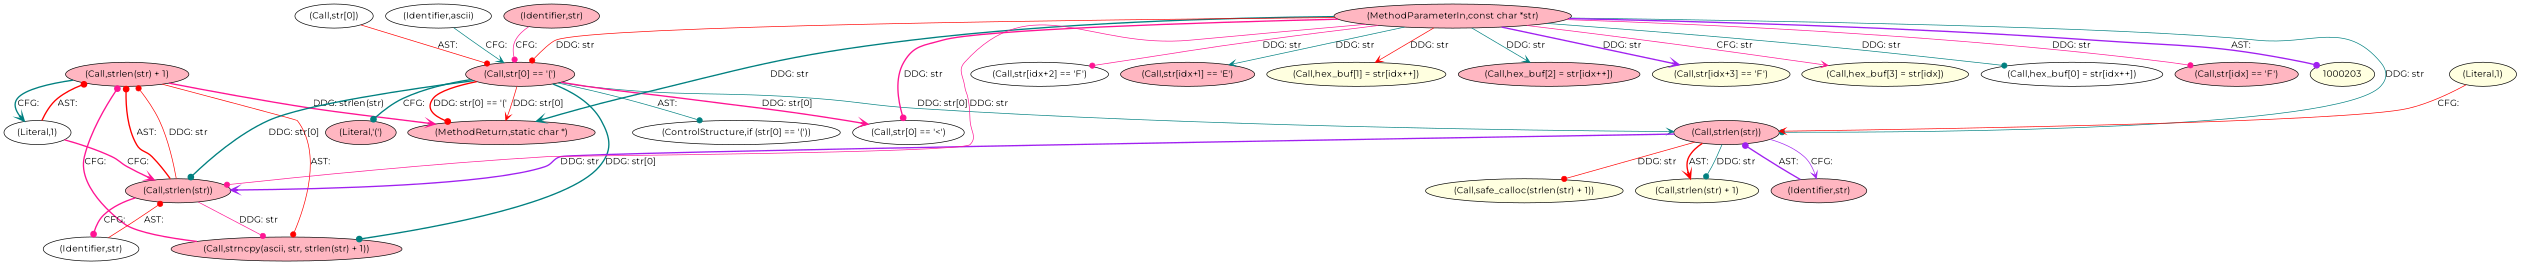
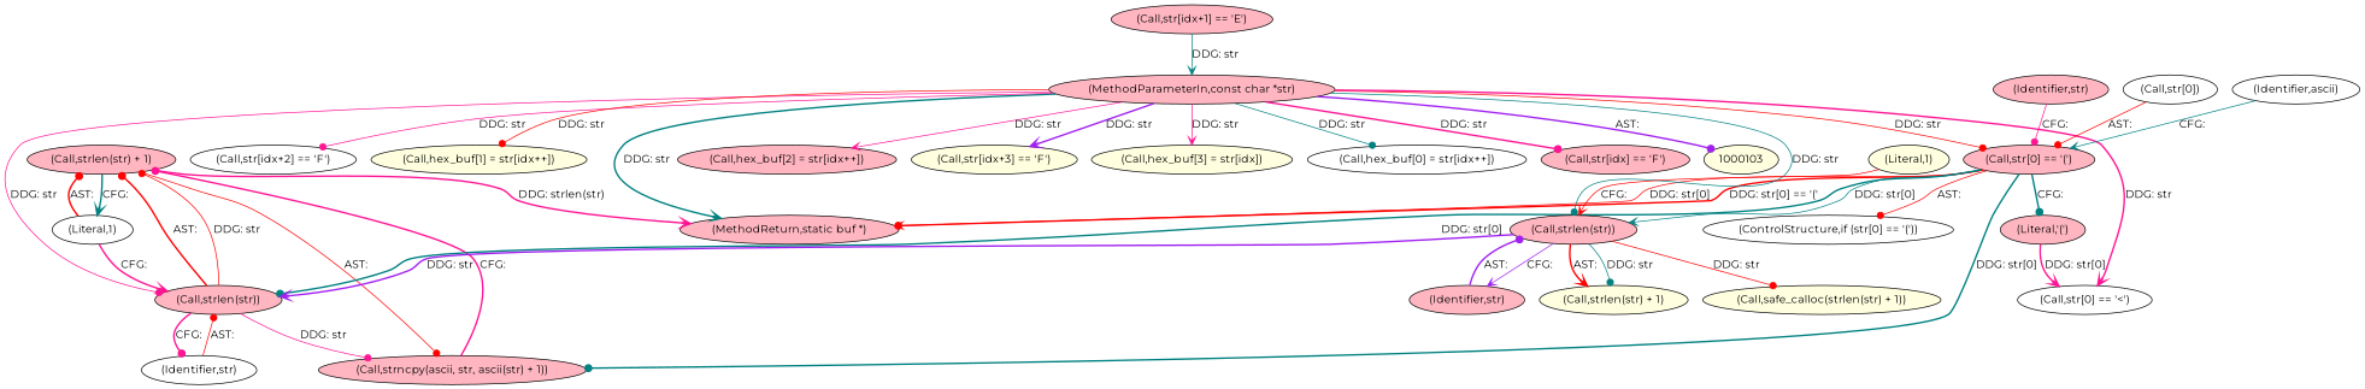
  digraph {
    fontname=Montserrat
    node [fillcolor=lightpink fontname=Montserrat style=filled]
    edge [arrowhead=dot color=red fontname=Montserrat style=solid]
    n1 [label="(Call,strlen(str) + 1)"]
-   n2 [label="(MethodReturn,static char *)"]
-   n3 [label="(Call,strncpy(ascii, str, strlen(str) + 1))"]
+   n2 [label="(MethodReturn,static buf *)"]
+   n3 [label="(Call,strncpy(ascii, str, ascii(str) + 1))"]
    n4 [fillcolor=white label="(Literal,1)"]
    n5 [label="(Call,strlen(str))"]
    n6 [fillcolor=white label="(Identifier,str)"]
    n7 [label="(Call,str[0] == '(')"]
    n8 [label="(Call,strlen(str))"]
    n9 [fillcolor=white label="(ControlStructure,if (str[0] == '('))"]
    n10 [label="(Literal,'(')"]
    n11 [fillcolor=white label="(Call,str[0] == '<')"]
    n12 [label="(Identifier,str)"]
    n13 [fillcolor=lightyellow label="(Call,safe_calloc(strlen(str) + 1))"]
    n14 [fillcolor=lightyellow label="(Call,strlen(str) + 1)"]
    n15 [label="(MethodParameterIn,const char *str)"]
    n16 [fillcolor=white label="(Call,str[idx+2] == 'F')"]
    n17 [label="(Call,str[idx+1] == 'E')"]
    n18 [fillcolor=lightyellow label="(Call,hex_buf[1] = str[idx++])"]
    n19 [label="(Call,hex_buf[2] = str[idx++])"]
    n20 [fillcolor=lightyellow label="(Call,str[idx+3] == 'F')"]
    n21 [fillcolor=lightyellow label="(Call,hex_buf[3] = str[idx])"]
    n22 [fillcolor=white label="(Call,hex_buf[0] = str[idx++])"]
    n23 [label="(Call,str[idx] == 'F')"]
-   1000103 [fillcolor=lightyellow label=1000203]
+   1000103 [fillcolor=lightyellow]
    n25 [fillcolor=lightyellow label="(Literal,1)"]
    n26 [label="(Identifier,str)"]
    n27 [fillcolor=white label="(Call,str[0])"]
    n28 [fillcolor=white label="(Identifier,ascii)"]
    n1 -> n2 [arrowhead=vee color=deeppink label="DDG: strlen(str)" style=bold]
    n1 -> n3 [label="AST: "]
    n1 -> n4 [arrowhead=vee color=teal label="CFG: " style=bold]
    n3 -> n1 [color=deeppink label="CFG: " style=bold]
    n4 -> n1 [label="AST: " style=bold]
    n4 -> n5 [arrowhead=vee color=deeppink label="CFG: " style=bold]
    n5 -> n1 [label="AST: " style=bold]
    n5 -> n1 [label="DDG: str"]
    n5 -> n3 [color=deeppink label="DDG: str"]
    n5 -> n6 [color=deeppink label="CFG: " style=bold]
    n6 -> n5 [label="AST: "]
    n7 -> n2 [arrowhead=vee label="DDG: str[0]"]
    n7 -> n2 [label="DDG: str[0] == '('" style=bold]
    n7 -> n3 [color=teal label="DDG: str[0]" style=bold]
    n7 -> n5 [color=teal label="DDG: str[0]" style=bold]
    n7 -> n8 [arrowhead=vee color=teal label="DDG: str[0]"]
-   n7 -> n9 [color=teal label="AST: "]
+   n7 -> n9 [label="AST: "]
    n7 -> n10 [color=teal label="CFG: " style=bold]
-   n7 -> n11 [arrowhead=vee color=deeppink label="DDG: str[0]" style=bold]
+   n10 -> n11 [arrowhead=vee color=deeppink label="DDG: str[0]" style=bold]
    n8 -> n5 [arrowhead=vee color=purple label="DDG: str" style=bold]
    n8 -> n12 [arrowhead=vee color=purple label="CFG: "]
    n8 -> n13 [label="DDG: str"]
    n8 -> n14 [arrowhead=vee label="AST: " style=bold]
    n8 -> n14 [color=teal label="DDG: str"]
    n12 -> n8 [color=purple label="AST: " style=bold]
    n15 -> n2 [arrowhead=vee color=teal label="DDG: str" style=bold]
    n15 -> n5 [color=deeppink label="DDG: str"]
    n15 -> n7 [label="DDG: str"]
    n15 -> n8 [color=teal label="DDG: str"]
-   n15 -> n11 [color=deeppink label="DDG: str" style=bold]
+   n15 -> n11 [arrowhead=vee color=deeppink label="DDG: str" style=bold]
    n15 -> n16 [color=deeppink label="DDG: str"]
-   n15 -> n17 [arrowhead=vee color=teal label="DDG: str"]
-   n15 -> n18 [arrowhead=vee label="DDG: str"]
-   n15 -> n19 [arrowhead=vee color=teal label="DDG: str"]
+   n17 -> n15 [arrowhead=vee color=teal label="DDG: str"]
+   n15 -> n18 [label="DDG: str"]
+   n15 -> n19 [arrowhead=vee color=deeppink label="DDG: str"]
    n15 -> n20 [arrowhead=vee color=purple label="DDG: str" style=bold]
-   n15 -> n21 [arrowhead=vee color=deeppink label="CFG: str"]
+   n15 -> n21 [arrowhead=vee color=deeppink label="DDG: str"]
    n15 -> n22 [color=teal label="DDG: str"]
-   n15 -> n23 [color=deeppink label="DDG: str"]
+   n15 -> n23 [color=deeppink label="DDG: str" style=bold]
    n15 -> 1000103 [color=purple label="AST: " style=bold]
    n25 -> n8 [arrowhead=vee label="CFG: "]
    n26 -> n7 [color=deeppink label="CFG: "]
    n27 -> n7 [label="AST: "]
    n28 -> n7 [arrowhead=vee color=teal label="CFG: "]
  }
